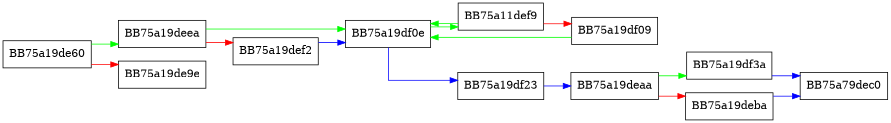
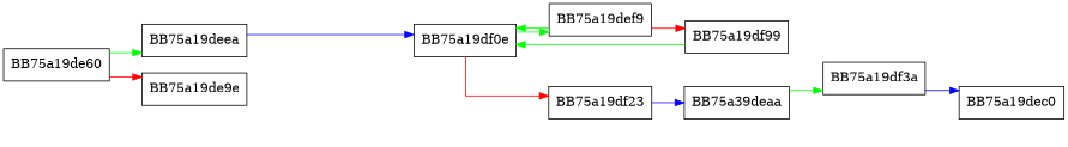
  digraph {
    rankdir=LR
    splines=ortho
    node [shape=box]
    edge [color=green]
    BB75a19de60
    BB75a19deea
    BB75a19de9e
    BB75a19df0e
-   BB75a19def2
-   BB75a19def9 [label=BB75a11def9]
+   BB75a19def9
    n7 [label=BB75a19df23]
-   BB75a19deaa
+   BB75a19deaa [label=BB75a39deaa]
    BB75a19df3a
-   BB75a19deba
-   BB75a19dec0 [label=BB75a79dec0]
-   BB75a19df09
+   BB75a19dec0
+   BB75a19df09 [label=BB75a19df99]
    BB75a19de60 -> BB75a19deea
    BB75a19de60 -> BB75a19de9e [color=red]
-   BB75a19deea -> BB75a19df0e
-   BB75a19deea -> BB75a19def2 [color=red]
+   BB75a19deea -> BB75a19df0e [color=blue]
    BB75a19df0e -> BB75a19def9
-   BB75a19df0e -> n7 [color=blue]
-   BB75a19def2 -> BB75a19df0e [color=blue]
+   BB75a19df0e -> n7 [color=red]
    BB75a19def9 -> BB75a19df0e
    BB75a19def9 -> BB75a19df09 [color=red]
    n7 -> BB75a19deaa [color=blue]
    BB75a19deaa -> BB75a19df3a
-   BB75a19deaa -> BB75a19deba [color=red]
    BB75a19df3a -> BB75a19dec0 [color=blue]
-   BB75a19deba -> BB75a19dec0 [color=blue]
    BB75a19df09 -> BB75a19df0e
  }
